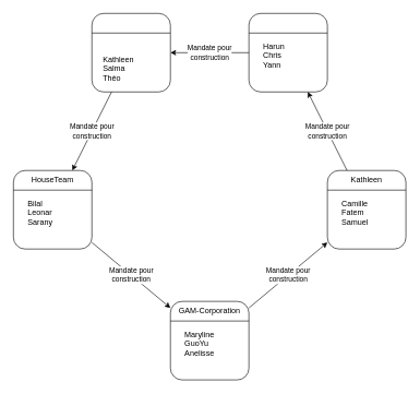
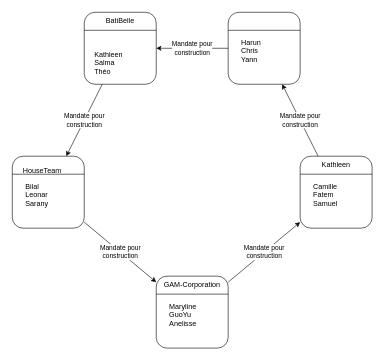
  <mxCell id="0" />
  <mxCell id="1" parent="0" />
  <mxCell id="2" value="" style="group" vertex="1" connectable="0" parent="1"><mxGeometry x="140" y="20" width="120" height="120" as="geometry" /></mxCell>
  <mxCell id="3" value="" style="rounded=1;whiteSpace=wrap;html=1;" vertex="1" parent="2"><mxGeometry width="120" height="120" as="geometry" /></mxCell>
  <mxCell id="4" value="" style="endArrow=none;html=1;entryX=1;entryY=0.25;entryDx=0;entryDy=0;exitX=0;exitY=0.25;exitDx=0;exitDy=0;" edge="1" parent="2" source="3" target="3"><mxGeometry width="50" height="50" relative="1" as="geometry"><mxPoint y="190" as="sourcePoint" /><mxPoint x="50" y="140" as="targetPoint" /></mxGeometry></mxCell>
+ <mxCell id="5" value="BatiBelle" style="text;html=1;strokeColor=none;fillColor=none;align=center;verticalAlign=middle;whiteSpace=wrap;rounded=0;" vertex="1" parent="2"><mxGeometry x="40" y="4" width="40" height="20" as="geometry" /></mxCell>
  <mxCell id="6" value="Kathleen&lt;br&gt;Salma&lt;br&gt;Théo" style="text;html=1;strokeColor=none;fillColor=none;align=left;verticalAlign=middle;whiteSpace=wrap;rounded=0;" vertex="1" parent="2"><mxGeometry x="15" y="60" width="40" height="50" as="geometry" /></mxCell>
  <mxCell id="7" value="" style="group" vertex="1" connectable="0" parent="1"><mxGeometry x="380" y="20" width="120" height="120" as="geometry" /></mxCell>
  <mxCell id="8" value="" style="rounded=1;whiteSpace=wrap;html=1;" vertex="1" parent="7"><mxGeometry width="120" height="120" as="geometry" /></mxCell>
  <mxCell id="9" value="" style="endArrow=none;html=1;entryX=1;entryY=0.25;entryDx=0;entryDy=0;exitX=0;exitY=0.25;exitDx=0;exitDy=0;" edge="1" parent="7" source="8" target="8"><mxGeometry width="50" height="50" relative="1" as="geometry"><mxPoint y="190" as="sourcePoint" /><mxPoint x="50" y="140" as="targetPoint" /></mxGeometry></mxCell>
  <mxCell id="10" value="Harun&lt;br&gt;Chris&lt;br&gt;Yann" style="text;html=1;strokeColor=none;fillColor=none;align=left;verticalAlign=middle;whiteSpace=wrap;rounded=0;" vertex="1" parent="7"><mxGeometry x="20" y="40" width="40" height="50" as="geometry" /></mxCell>
  <mxCell id="11" value="" style="group" vertex="1" connectable="0" parent="1"><mxGeometry x="20" y="260" width="120" height="120" as="geometry" /></mxCell>
  <mxCell id="12" value="" style="rounded=1;whiteSpace=wrap;html=1;" vertex="1" parent="11"><mxGeometry width="120" height="120" as="geometry" /></mxCell>
  <mxCell id="13" value="" style="endArrow=none;html=1;entryX=1;entryY=0.25;entryDx=0;entryDy=0;exitX=0;exitY=0.25;exitDx=0;exitDy=0;" edge="1" parent="11" source="12" target="12"><mxGeometry width="50" height="50" relative="1" as="geometry"><mxPoint y="190" as="sourcePoint" /><mxPoint x="50" y="140" as="targetPoint" /></mxGeometry></mxCell>
- <mxCell id="14" value="HouseTeam" style="text;html=1;strokeColor=none;fillColor=none;align=center;verticalAlign=middle;whiteSpace=wrap;rounded=0;" vertex="1" parent="11"><mxGeometry x="40" y="4" width="40" height="20" as="geometry" /></mxCell>
+ <mxCell id="14" value="HouseTeam" style="text;html=1;strokeColor=none;fillColor=none;align=center;verticalAlign=middle;whiteSpace=wrap;rounded=0;" vertex="1" parent="11"><mxGeometry x="30" y="14" width="40" height="20" as="geometry" /></mxCell>
  <mxCell id="15" value="Bilal&lt;br&gt;Leonar&lt;br&gt;Sarany" style="text;html=1;strokeColor=none;fillColor=none;align=left;verticalAlign=middle;whiteSpace=wrap;rounded=0;" vertex="1" parent="11"><mxGeometry x="20" y="40" width="40" height="50" as="geometry" /></mxCell>
  <mxCell id="16" value="" style="group" vertex="1" connectable="0" parent="1"><mxGeometry x="500" y="260" width="120" height="120" as="geometry" /></mxCell>
  <mxCell id="17" value="" style="rounded=1;whiteSpace=wrap;html=1;" vertex="1" parent="16"><mxGeometry width="120" height="120" as="geometry" /></mxCell>
  <mxCell id="18" value="" style="endArrow=none;html=1;entryX=1;entryY=0.25;entryDx=0;entryDy=0;exitX=0;exitY=0.25;exitDx=0;exitDy=0;" edge="1" parent="16" source="17" target="17"><mxGeometry width="50" height="50" relative="1" as="geometry"><mxPoint y="190" as="sourcePoint" /><mxPoint x="50" y="140" as="targetPoint" /></mxGeometry></mxCell>
  <mxCell id="19" value="Kathleen" style="text;html=1;strokeColor=none;fillColor=none;align=center;verticalAlign=middle;whiteSpace=wrap;rounded=0;" vertex="1" parent="16"><mxGeometry x="40" y="4" width="40" height="20" as="geometry" /></mxCell>
  <mxCell id="20" value="Camille&lt;br&gt;Fatem&lt;br&gt;Samuel" style="text;html=1;strokeColor=none;fillColor=none;align=left;verticalAlign=middle;whiteSpace=wrap;rounded=0;" vertex="1" parent="16"><mxGeometry x="20" y="40" width="40" height="50" as="geometry" /></mxCell>
  <mxCell id="21" value="" style="group" vertex="1" connectable="0" parent="1"><mxGeometry x="260" y="460" width="130" height="120" as="geometry" /></mxCell>
  <mxCell id="22" value="" style="rounded=1;whiteSpace=wrap;html=1;" vertex="1" parent="21"><mxGeometry width="120" height="120" as="geometry" /></mxCell>
  <mxCell id="23" value="" style="endArrow=none;html=1;entryX=1;entryY=0.25;entryDx=0;entryDy=0;exitX=0;exitY=0.25;exitDx=0;exitDy=0;" edge="1" parent="21" source="22" target="22"><mxGeometry width="50" height="50" relative="1" as="geometry"><mxPoint y="190" as="sourcePoint" /><mxPoint x="50" y="140" as="targetPoint" /></mxGeometry></mxCell>
  <mxCell id="24" value="GAM-Corporation" style="text;html=1;strokeColor=none;fillColor=none;align=center;verticalAlign=middle;whiteSpace=wrap;rounded=0;" vertex="1" parent="21"><mxGeometry x="10" y="5" width="100" height="20" as="geometry" /></mxCell>
  <mxCell id="25" value="Maryline&lt;br&gt;GuoYu&lt;br&gt;Anelisse" style="text;html=1;strokeColor=none;fillColor=none;align=left;verticalAlign=middle;whiteSpace=wrap;rounded=0;" vertex="1" parent="21"><mxGeometry x="20" y="40" width="40" height="50" as="geometry" /></mxCell>
  <mxCell id="26" value="Mandate pour &lt;br&gt;construction" style="endArrow=classic;html=1;" edge="1" parent="1" source="3" target="12"><mxGeometry width="50" height="50" relative="1" as="geometry"><mxPoint x="270" y="260" as="sourcePoint" /><mxPoint x="70" y="600" as="targetPoint" /></mxGeometry></mxCell>
  <mxCell id="27" value="Mandate pour &lt;br&gt;construction" style="endArrow=classic;html=1;" edge="1" parent="1" source="8" target="3"><mxGeometry width="50" height="50" relative="1" as="geometry"><mxPoint x="120" y="270" as="sourcePoint" /><mxPoint x="330" y="240" as="targetPoint" /></mxGeometry></mxCell>
  <mxCell id="28" value="Mandate pour &lt;br&gt;construction" style="endArrow=classic;html=1;" edge="1" parent="1" source="17" target="8"><mxGeometry width="50" height="50" relative="1" as="geometry"><mxPoint x="380" y="230" as="sourcePoint" /><mxPoint x="390" y="90" as="targetPoint" /></mxGeometry></mxCell>
  <mxCell id="29" value="Mandate pour &lt;br&gt;construction" style="endArrow=classic;html=1;" edge="1" parent="1" source="22" target="17"><mxGeometry width="50" height="50" relative="1" as="geometry"><mxPoint x="350" y="300" as="sourcePoint" /><mxPoint x="400" y="100" as="targetPoint" /></mxGeometry></mxCell>
  <mxCell id="30" value="Mandate pour &lt;br&gt;construction" style="endArrow=classic;html=1;" edge="1" parent="1" source="12" target="22"><mxGeometry width="50" height="50" relative="1" as="geometry"><mxPoint x="290" y="350" as="sourcePoint" /><mxPoint x="410" y="110" as="targetPoint" /></mxGeometry></mxCell>
